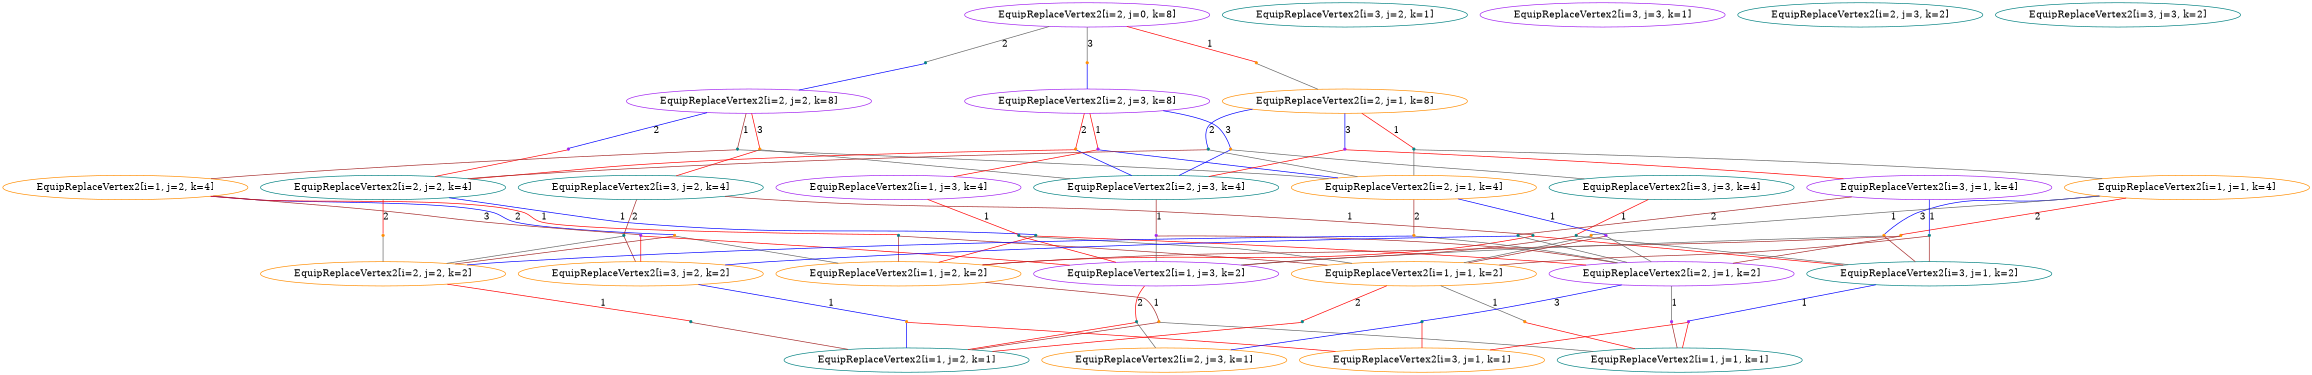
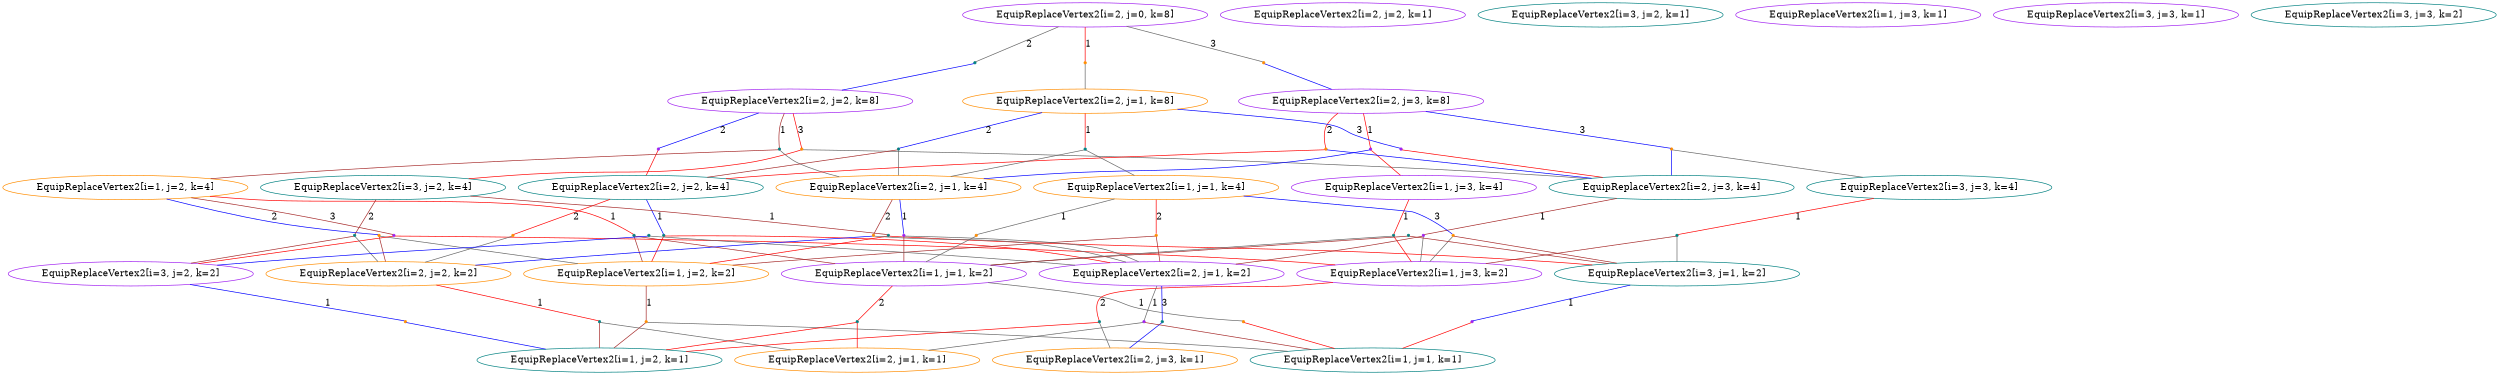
  strict digraph {
    node [color=teal shape=point]
    edge [arrowhead=none color=red]
    n1 [label="EquipReplaceVertex2[i=1, j=2, k=1]" shape=ellipse]
+   n2 [color=purple label="EquipReplaceVertex2[i=2, j=2, k=1]" shape=ellipse]
    n3 [color=darkorange label="EquipReplaceVertex2[i=1, j=2, k=2]" shape=ellipse]
    n4 [color=darkorange label=1]
    n5 [label="EquipReplaceVertex2[i=1, j=1, k=1]" shape=ellipse]
    n6 [label="EquipReplaceVertex2[i=3, j=2, k=1]" shape=ellipse]
    n7 [color=darkorange label="EquipReplaceVertex2[i=2, j=2, k=2]" shape=ellipse]
    n8 [label=1]
-   n10 [color=darkorange label="EquipReplaceVertex2[i=3, j=2, k=2]" shape=ellipse]
+   n9 [color=darkorange label="EquipReplaceVertex2[i=2, j=1, k=1]" shape=ellipse]
+   n10 [color=purple label="EquipReplaceVertex2[i=3, j=2, k=2]" shape=ellipse]
    n11 [color=darkorange label=1]
-   n12 [color=darkorange label="EquipReplaceVertex2[i=3, j=1, k=1]" shape=ellipse]
    n13 [color=darkorange label="EquipReplaceVertex2[i=1, j=2, k=4]" shape=ellipse]
    n14 [color=darkorange label=2]
    n15 [label=1]
    n16 [color=purple label=3]
-   n17 [color=darkorange label="EquipReplaceVertex2[i=1, j=1, k=2]" shape=ellipse]
+   n17 [color=purple label="EquipReplaceVertex2[i=1, j=1, k=2]" shape=ellipse]
    n18 [color=purple label="EquipReplaceVertex2[i=1, j=3, k=2]" shape=ellipse]
    n19 [label="EquipReplaceVertex2[i=2, j=2, k=4]" shape=ellipse]
    n20 [label=1]
    n21 [color=darkorange label=2]
    n22 [color=purple label="EquipReplaceVertex2[i=2, j=1, k=2]" shape=ellipse]
    n23 [label="EquipReplaceVertex2[i=3, j=2, k=4]" shape=ellipse]
    n24 [label=2]
    n25 [label=1]
    n26 [label="EquipReplaceVertex2[i=3, j=1, k=2]" shape=ellipse]
    n27 [color=purple label="EquipReplaceVertex2[i=2, j=2, k=8]" shape=ellipse]
    n28 [color=purple label=2]
    n29 [color=darkorange label=3]
    n30 [label=1]
    n31 [label="EquipReplaceVertex2[i=2, j=3, k=4]" shape=ellipse]
    n32 [color=darkorange label="EquipReplaceVertex2[i=2, j=1, k=4]" shape=ellipse]
    n33 [color=purple label="EquipReplaceVertex2[i=2, j=0, k=8]" shape=ellipse]
    n34 [color=darkorange label=3]
    n35 [label=2]
    n36 [color=darkorange label=1]
    n37 [color=purple label="EquipReplaceVertex2[i=2, j=3, k=8]" shape=ellipse]
    n38 [color=darkorange label="EquipReplaceVertex2[i=2, j=1, k=8]" shape=ellipse]
+   n39 [color=purple label="EquipReplaceVertex2[i=1, j=3, k=1]" shape=ellipse]
    n40 [color=darkorange label="EquipReplaceVertex2[i=2, j=3, k=1]" shape=ellipse]
    n41 [label=2]
    n42 [color=purple label="EquipReplaceVertex2[i=3, j=3, k=1]" shape=ellipse]
-   n43 [label="EquipReplaceVertex2[i=2, j=3, k=2]" shape=ellipse]
    n44 [color=darkorange label=1]
    n45 [label=2]
    n46 [label="EquipReplaceVertex2[i=3, j=3, k=2]" shape=ellipse]
    n47 [color=purple label="EquipReplaceVertex2[i=1, j=3, k=4]" shape=ellipse]
    n48 [label=1]
    n49 [label=3]
    n50 [color=purple label=1]
    n51 [color=purple label=1]
    n52 [color=purple label=1]
    n53 [color=darkorange label="EquipReplaceVertex2[i=1, j=1, k=4]" shape=ellipse]
    n54 [color=darkorange label=2]
    n55 [color=darkorange label=3]
    n56 [color=darkorange label=1]
    n57 [label="EquipReplaceVertex2[i=3, j=3, k=4]" shape=ellipse]
    n58 [label=1]
    n59 [color=darkorange label=2]
    n60 [color=purple label=1]
-   n61 [color=purple label="EquipReplaceVertex2[i=3, j=1, k=4]" shape=ellipse]
    n62 [label=2]
    n63 [label=1]
    n64 [color=darkorange label=3]
    n65 [color=purple label=1]
    n66 [color=darkorange label=2]
    n67 [color=purple label=3]
    n68 [label=1]
    n69 [label=2]
    n3 -> n4 [color=brown label=1]
    n4 -> n1 [color=brown]
    n4 -> n5 [color=gray40]
    n7 -> n8 [label=1]
    n8 -> n1 [color=brown]
+   n8 -> n9 [color=gray40]
    n10 -> n11 [color=blue label=1]
    n11 -> n1 [color=blue]
-   n11 -> n12
    n13 -> n14 [color=blue label=2]
    n13 -> n15 [label=1]
    n13 -> n16 [color=brown label=3]
    n14 -> n3 [color=gray40]
    n14 -> n7 [color=brown]
    n15 -> n3 [color=brown]
    n15 -> n17 [color=brown]
    n16 -> n10
    n16 -> n18
    n17 -> n44 [color=gray40 label=1]
    n17 -> n45 [label=2]
    n18 -> n41 [label=2]
    n19 -> n20 [color=blue label=1]
    n19 -> n21 [label=2]
    n20 -> n3
    n20 -> n22
    n21 -> n7 [color=gray40]
    n22 -> n49 [color=blue label=3]
    n22 -> n50 [color=gray40 label=1]
    n23 -> n24 [color=brown label=2]
    n23 -> n25 [color=brown label=1]
    n24 -> n7 [color=gray40]
    n24 -> n10 [color=brown]
    n25 -> n3
    n25 -> n26
    n26 -> n52 [color=blue label=1]
    n27 -> n28 [color=blue label=2]
    n27 -> n29 [label=3]
    n27 -> n30 [color=brown label=1]
    n28 -> n19
    n29 -> n23
    n29 -> n31 [color=gray40]
    n30 -> n13 [color=brown]
    n30 -> n32 [color=gray40]
    n31 -> n51 [color=brown label=1]
    n32 -> n59 [color=brown label=2]
    n32 -> n60 [color=blue label=1]
    n33 -> n34 [color=gray40 label=3]
    n33 -> n35 [color=gray40 label=2]
    n33 -> n36 [label=1]
    n34 -> n37 [color=blue]
    n35 -> n27 [color=blue]
    n36 -> n38 [color=gray40]
    n37 -> n64 [color=blue label=3]
    n37 -> n65 [label=1]
    n37 -> n66 [label=2]
    n38 -> n67 [color=blue label=3]
    n38 -> n68 [label=1]
    n38 -> n69 [color=blue label=2]
    n41 -> n1
    n41 -> n40 [color=gray40]
    n44 -> n5
    n45 -> n1
+   n45 -> n9
    n47 -> n48 [label=1]
    n48 -> n17 [color=gray40]
    n48 -> n18
-   n49 -> n12
    n49 -> n40 [color=blue]
    n50 -> n5 [color=brown]
+   n50 -> n9 [color=gray40]
    n51 -> n18 [color=gray40]
    n51 -> n22 [color=brown]
    n52 -> n5
-   n52 -> n12
    n53 -> n54 [label=2]
    n53 -> n55 [color=blue label=3]
    n53 -> n56 [color=gray40 label=1]
    n54 -> n3 [color=brown]
    n54 -> n22 [color=brown]
    n55 -> n18 [color=gray40]
    n55 -> n26 [color=brown]
    n56 -> n17 [color=gray40]
    n57 -> n58 [label=1]
    n58 -> n18 [color=brown]
    n58 -> n26 [color=gray40]
    n59 -> n7 [color=blue]
    n59 -> n22 [color=gray40]
    n60 -> n17 [color=brown]
    n60 -> n22 [color=gray40]
-   n61 -> n62 [color=brown label=2]
-   n61 -> n63 [color=blue label=1]
    n62 -> n10 [color=blue]
    n62 -> n22 [color=gray40]
    n63 -> n17 [color=brown]
    n63 -> n26 [color=brown]
    n64 -> n31 [color=blue]
    n64 -> n57 [color=gray40]
    n65 -> n32 [color=blue]
    n65 -> n47
    n66 -> n19
    n66 -> n31 [color=blue]
    n67 -> n31
-   n67 -> n61
    n68 -> n32 [color=gray40]
    n68 -> n53 [color=gray40]
    n69 -> n19 [color=brown]
    n69 -> n32 [color=gray40]
  }
